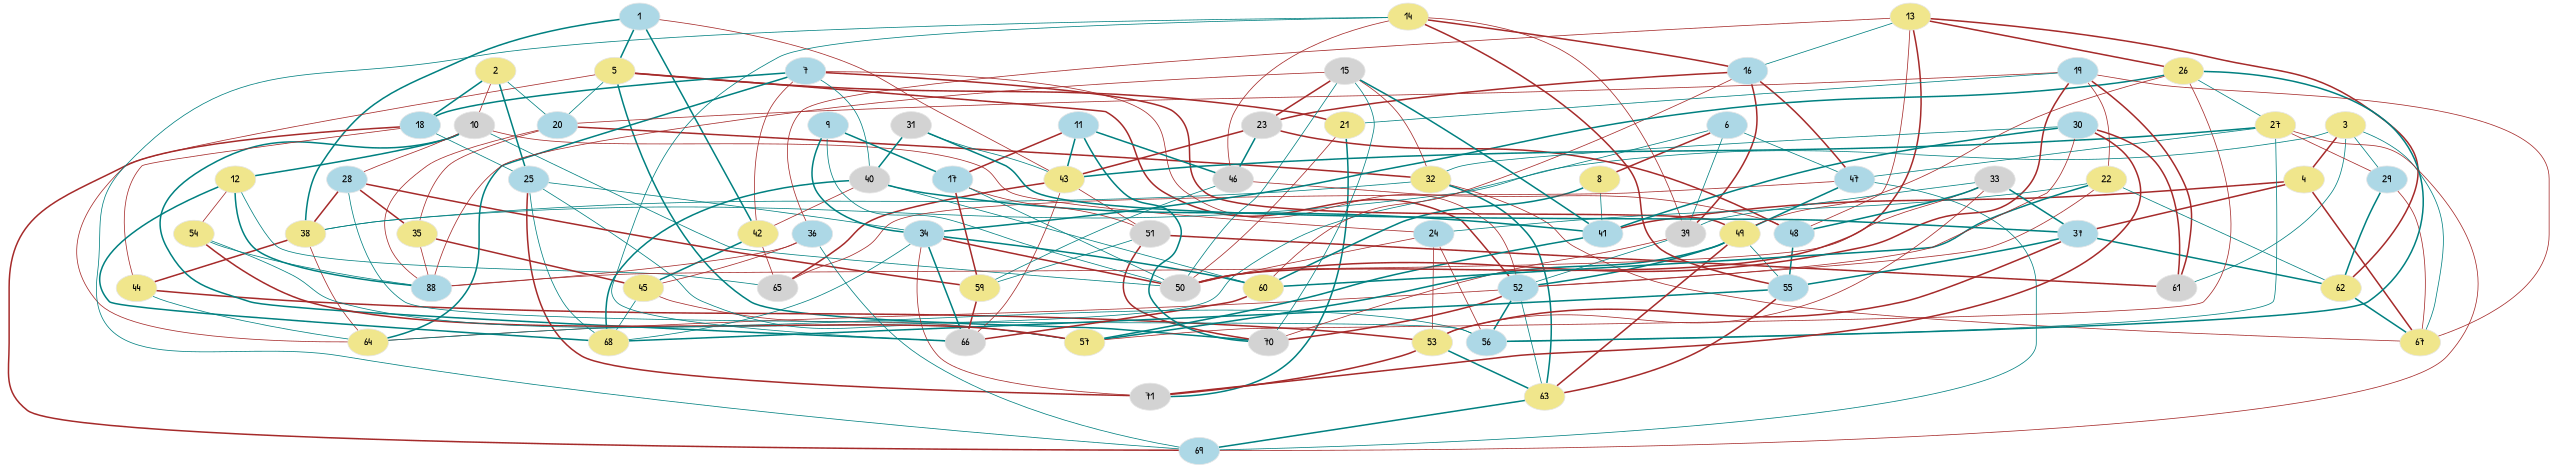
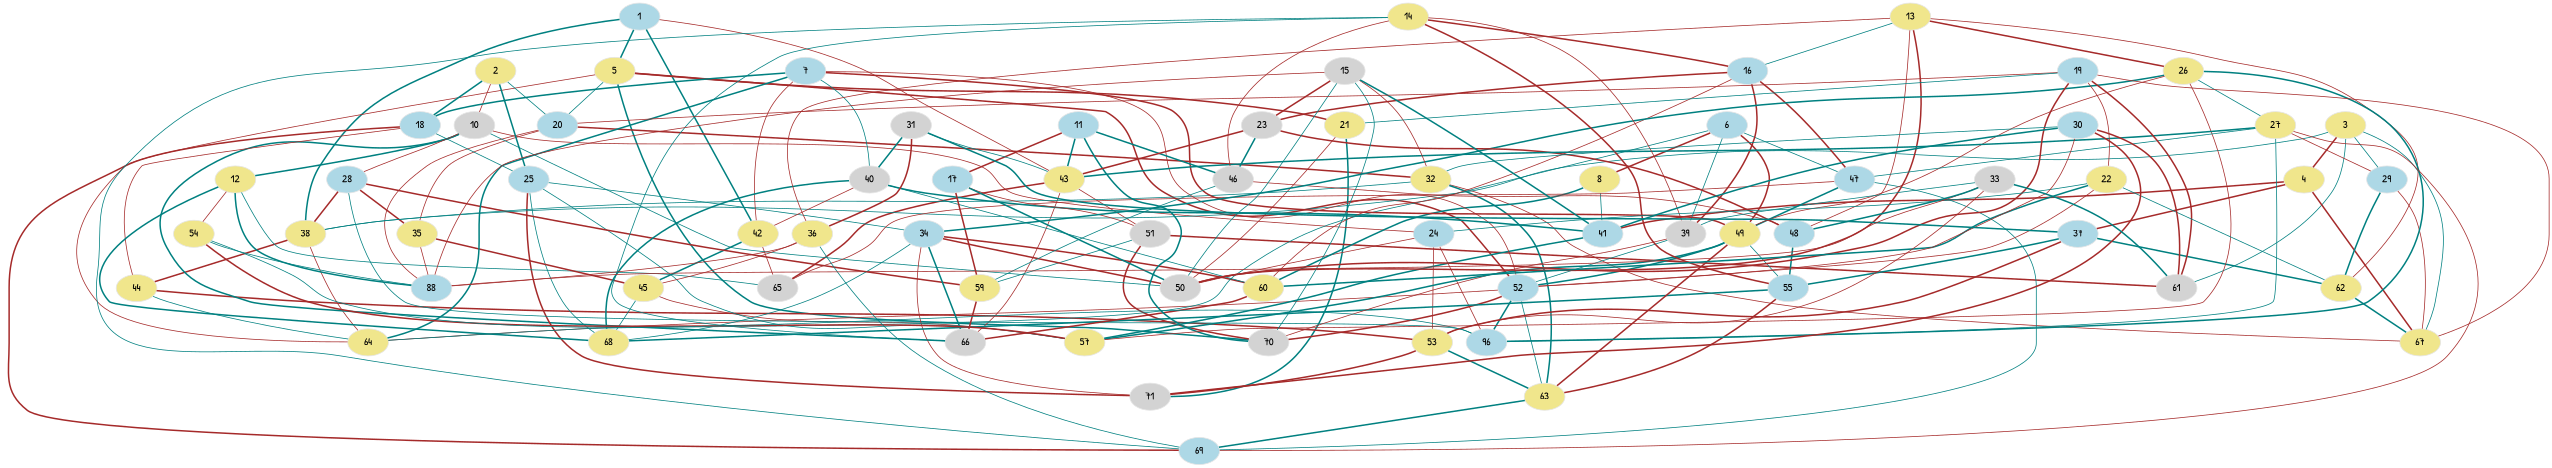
  graph {
    fontname="Patrick Hand"
    node [color=gray90 fillcolor=khaki fontname="Patrick Hand" style=filled]
    edge [color=brown fontname="Patrick Hand" style=solid weight=1.0]
    1 [fillcolor=lightblue]
    5
    38
    42
    43
    20 [fillcolor=lightblue]
    21
    52 [fillcolor=lightblue]
    64
    70 [fillcolor=lightgrey]
    44
    65 [fillcolor=lightgrey]
    45
    66 [fillcolor=lightgrey]
    51 [fillcolor=lightgrey]
    10 [fillcolor=lightgrey]
    2
    18 [fillcolor=lightblue]
    25 [fillcolor=lightblue]
    50 [fillcolor=lightgrey]
    12
    24 [fillcolor=lightblue]
    28 [fillcolor=lightblue]
    69 [fillcolor=lightblue]
    n25 [fillcolor=lightblue label=88]
    32
    35
    34 [fillcolor=lightblue]
    68
    71 [fillcolor=lightgrey]
    57
    3
    4
    29 [fillcolor=lightblue]
    61 [fillcolor=lightgrey]
    67
    37 [fillcolor=lightblue]
    41 [fillcolor=lightblue]
    62
    55 [fillcolor=lightblue]
    53
-   56 [fillcolor=lightblue]
+   56 [fillcolor=lightblue label=96]
    63
    6 [fillcolor=lightblue]
    8
    39 [fillcolor=lightgrey]
    47 [fillcolor=lightblue]
    49
    60
    7 [fillcolor=lightblue]
    40 [fillcolor=lightgrey]
-   9 [fillcolor=lightblue]
    17 [fillcolor=lightblue]
    59
    54
    11 [fillcolor=lightblue]
    46 [fillcolor=lightgrey]
    48 [fillcolor=lightblue]
    13
    16 [fillcolor=lightblue]
    26
-   36 [fillcolor=lightblue]
+   36
    23 [fillcolor=lightgrey]
    27
    14
    15 [fillcolor=lightgrey]
    19 [fillcolor=lightblue]
    22
    30 [fillcolor=lightblue]
    31 [fillcolor=lightgrey]
    33 [fillcolor=lightgrey]
    1 -- 5 [color=teal style=bold]
    1 -- 38 [color=teal style=bold]
    1 -- 42 [color=teal style=bold]
    1 -- 43
    5 -- 20 [color=teal]
    5 -- 21 [style=bold]
    5 -- 52 [style=bold]
    5 -- 64
    5 -- 70 [color=teal style=bold]
    38 -- 64
    38 -- 44 [style=bold]
    42 -- 65
    42 -- 45 [color=teal style=bold weight=2.0]
    43 -- 65 [style=bold]
    43 -- 66
    43 -- 51 [weight=2.0]
    20 -- n25
    20 -- 32 [style=bold]
    20 -- 35
    21 -- 50
    21 -- 71 [color=teal style=bold]
    52 -- 64
    52 -- 70 [style=bold]
    52 -- 56 [color=teal style=bold]
    52 -- 63 [color=teal]
    44 -- 64 [color=teal]
    44 -- 53 [style=bold]
    45 -- 68 [color=teal]
    45 -- 57
    51 -- 70 [style=bold]
    51 -- 61 [style=bold]
    51 -- 59 [color=teal]
    10 -- 66 [color=teal style=bold]
    10 -- 50 [color=teal]
    10 -- 12 [color=teal style=bold]
    10 -- 24
    10 -- 28
    2 -- 20 [color=teal]
    2 -- 10
    2 -- 18 [color=teal style=bold]
    2 -- 25 [color=teal style=bold]
    18 -- 44
    18 -- 25 [color=teal weight=2.0]
    18 -- 69 [style=bold]
    25 -- 34 [color=teal]
    25 -- 68 [color=teal]
    25 -- 71 [style=bold weight=2.0]
    25 -- 57 [color=teal]
    12 -- 65 [color=teal]
    12 -- n25 [color=teal style=bold weight=2.0]
    12 -- 68 [color=teal style=bold]
    12 -- 54
    24 -- 50
    24 -- 53
    24 -- 56 [weight=2.0]
    28 -- 38 [style=bold]
    28 -- 35 [style=bold]
    28 -- 56 [color=teal weight=2.0]
    28 -- 59 [style=bold]
    32 -- 38 [color=teal]
    32 -- 67
    32 -- 63 [color=teal style=bold]
    35 -- 45 [style=bold]
    35 -- n25
    34 -- 66 [color=teal style=bold]
    34 -- 50 [style=bold]
    34 -- 68 [color=teal]
    34 -- 71
-   34 -- 60 [color=teal style=bold]
+   34 -- 60 [style=bold]
    3 -- 38 [color=teal]
    3 -- 4 [style=bold]
    3 -- 29 [color=teal]
    3 -- 61 [color=teal weight=2.0]
    3 -- 67 [color=teal]
    4 -- 67 [style=bold]
    4 -- 37 [style=bold]
    4 -- 41 [style=bold]
    29 -- 67
    29 -- 62 [color=teal style=bold]
    37 -- 62 [color=teal style=bold]
    37 -- 55 [color=teal style=bold]
    37 -- 53 [style=bold]
    41 -- 57 [color=teal style=bold]
    62 -- 67 [color=teal style=bold]
    55 -- 68 [color=teal style=bold]
    55 -- 63 [style=bold]
    53 -- 71 [style=bold]
    53 -- 63 [color=teal style=bold]
    63 -- 69 [color=teal style=bold]
    6 -- 64 [color=teal]
    6 -- 8 [style=bold weight=2.0]
    6 -- 39 [color=teal]
    6 -- 47 [color=teal]
+   6 -- 49 [style=bold]
    8 -- 41 [color=teal]
    8 -- 60 [color=teal style=bold]
    39 -- 52 [color=teal]
    39 -- 70
    47 -- 65
    47 -- 69 [color=teal]
    47 -- 49 [color=teal style=bold]
    49 -- 52 [color=teal style=bold]
    49 -- 57 [color=teal style=bold]
    49 -- 55 [color=teal]
    49 -- 63 [style=bold]
    60 -- 66 [style=bold]
    7 -- 42
    7 -- 52
    7 -- 64 [color=teal style=bold]
    7 -- 18 [color=teal style=bold]
    7 -- 49 [style=bold]
    7 -- 40 [color=teal]
    40 -- 42
    40 -- 68 [color=teal style=bold]
    40 -- 41 [color=teal style=bold]
    40 -- 60 [color=teal]
-   9 -- 50 [color=teal weight=2.0]
-   9 -- 34 [color=teal style=bold]
-   9 -- 17 [color=teal style=bold]
    17 -- 51
-   17 -- 50 [color=teal]
+   17 -- 50 [color=teal style=bold]
    17 -- 59 [style=bold weight=2.0]
    59 -- 66 [style=bold]
    54 -- n25 [color=teal]
    54 -- 57 [style=bold]
    54 -- 56 [color=teal]
    11 -- 43 [color=teal style=bold]
    11 -- 70 [color=teal style=bold]
    11 -- 17 [style=bold]
    11 -- 46 [color=teal style=bold]
    46 -- 59 [color=teal]
    46 -- 48 [weight=2.0]
    48 -- 55 [color=teal style=bold]
    13 -- 50 [style=bold]
-   13 -- 62 [style=bold]
+   13 -- 62
    13 -- 48
    13 -- 16 [color=teal]
    13 -- 26 [style=bold]
    13 -- 36
    16 -- 39 [style=bold]
    16 -- 47 [style=bold]
    16 -- 60
    16 -- 23 [style=bold]
    26 -- 34 [color=teal style=bold]
    26 -- 57
    26 -- 56 [color=teal style=bold]
    26 -- 49
    26 -- 27 [color=teal]
    36 -- 45
    36 -- 69 [color=teal]
    36 -- n25 [weight=2.0]
    23 -- 43 [style=bold weight=2.0]
    23 -- 46 [color=teal style=bold]
    23 -- 48 [style=bold]
    27 -- 43 [color=teal style=bold]
    27 -- 69
    27 -- 29
    27 -- 56 [color=teal]
    27 -- 47 [color=teal]
    14 -- 66 [color=teal]
    14 -- 69 [color=teal]
    14 -- 55 [style=bold]
    14 -- 39
    14 -- 46
    14 -- 16 [style=bold]
    15 -- 70 [color=teal]
    15 -- 50 [color=teal]
    15 -- n25
    15 -- 32
    15 -- 41 [color=teal style=bold]
    15 -- 23 [style=bold]
    19 -- 20
    19 -- 21 [color=teal]
    19 -- 50 [style=bold]
    19 -- 61 [style=bold]
    19 -- 67
    19 -- 22
    22 -- 52
    22 -- 24 [color=teal]
    22 -- 62 [color=teal weight=2.0]
    22 -- 60 [color=teal style=bold]
    30 -- 52
    30 -- 32 [color=teal]
    30 -- 71 [style=bold]
    30 -- 61 [style=bold weight=2.0]
    30 -- 41 [color=teal style=bold]
    31 -- 43 [color=teal]
    31 -- 37 [color=teal style=bold]
    31 -- 40 [color=teal style=bold]
+   31 -- 36 [style=bold]
    33 -- n25 [weight=2.0]
-   33 -- 37 [color=teal style=bold]
+   33 -- 61 [color=teal style=bold]
    33 -- 53
    33 -- 39 [color=teal]
    33 -- 48 [color=teal style=bold]
  }
